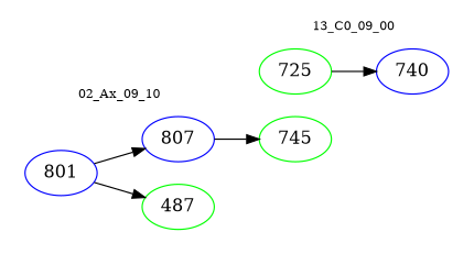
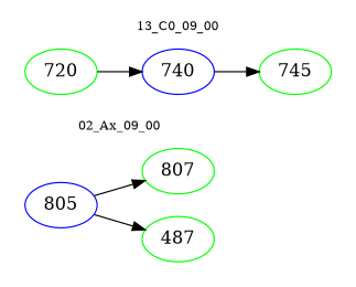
  digraph {
    rankdir=LR
    node [color=green]
    edge [color=black]
-   n1 [color=blue label=801]
+   n1 [color=blue label=805]
    n2 [label=487]
-   n3 [color=blue label=807]
+   n3 [label=807]
    n4 [color=blue label=740]
-   n5 [label=725]
+   n5 [label=720]
    n6 [label=745]
    subgraph cluster_1 {
      color=white
      fontsize=10
-     label="02_Ax_09_10"
+     label="02_Ax_09_00"
      n1
      n2
      n3
    }
    subgraph cluster_2 {
      color=white
      fontsize=10
      label="13_C0_09_00"
      n4
      n5
      n6
    }
    n1 -> n2
    n1 -> n3
-   n3 -> n6
+   n4 -> n6
    n5 -> n4
  }
